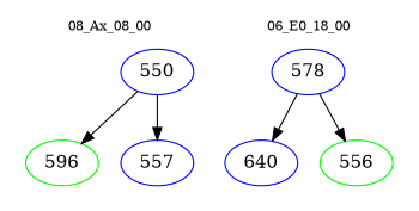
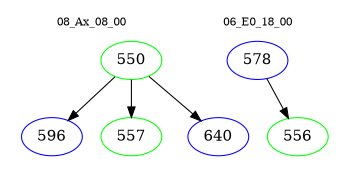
  digraph {
    node [color=blue]
    edge [color=black]
-   n1 [label=550]
-   n2 [color=green label=596]
-   n3 [label=557]
+   n1 [color=green label=550]
+   n2 [label=596]
+   n3 [color=green label=557]
    n4 [label=578]
    n5 [label=640]
    n6 [color=green label=556]
    subgraph cluster_1 {
      color=white
      fontsize=10
      label="08_Ax_08_00"
      n1
      n2
      n3
    }
    subgraph cluster_2 {
      color=white
      fontsize=10
      label="06_E0_18_00"
      n4
      n5
      n6
    }
    n1 -> n2
    n1 -> n3
-   n4 -> n5
+   n1 -> n5
    n4 -> n6
  }
